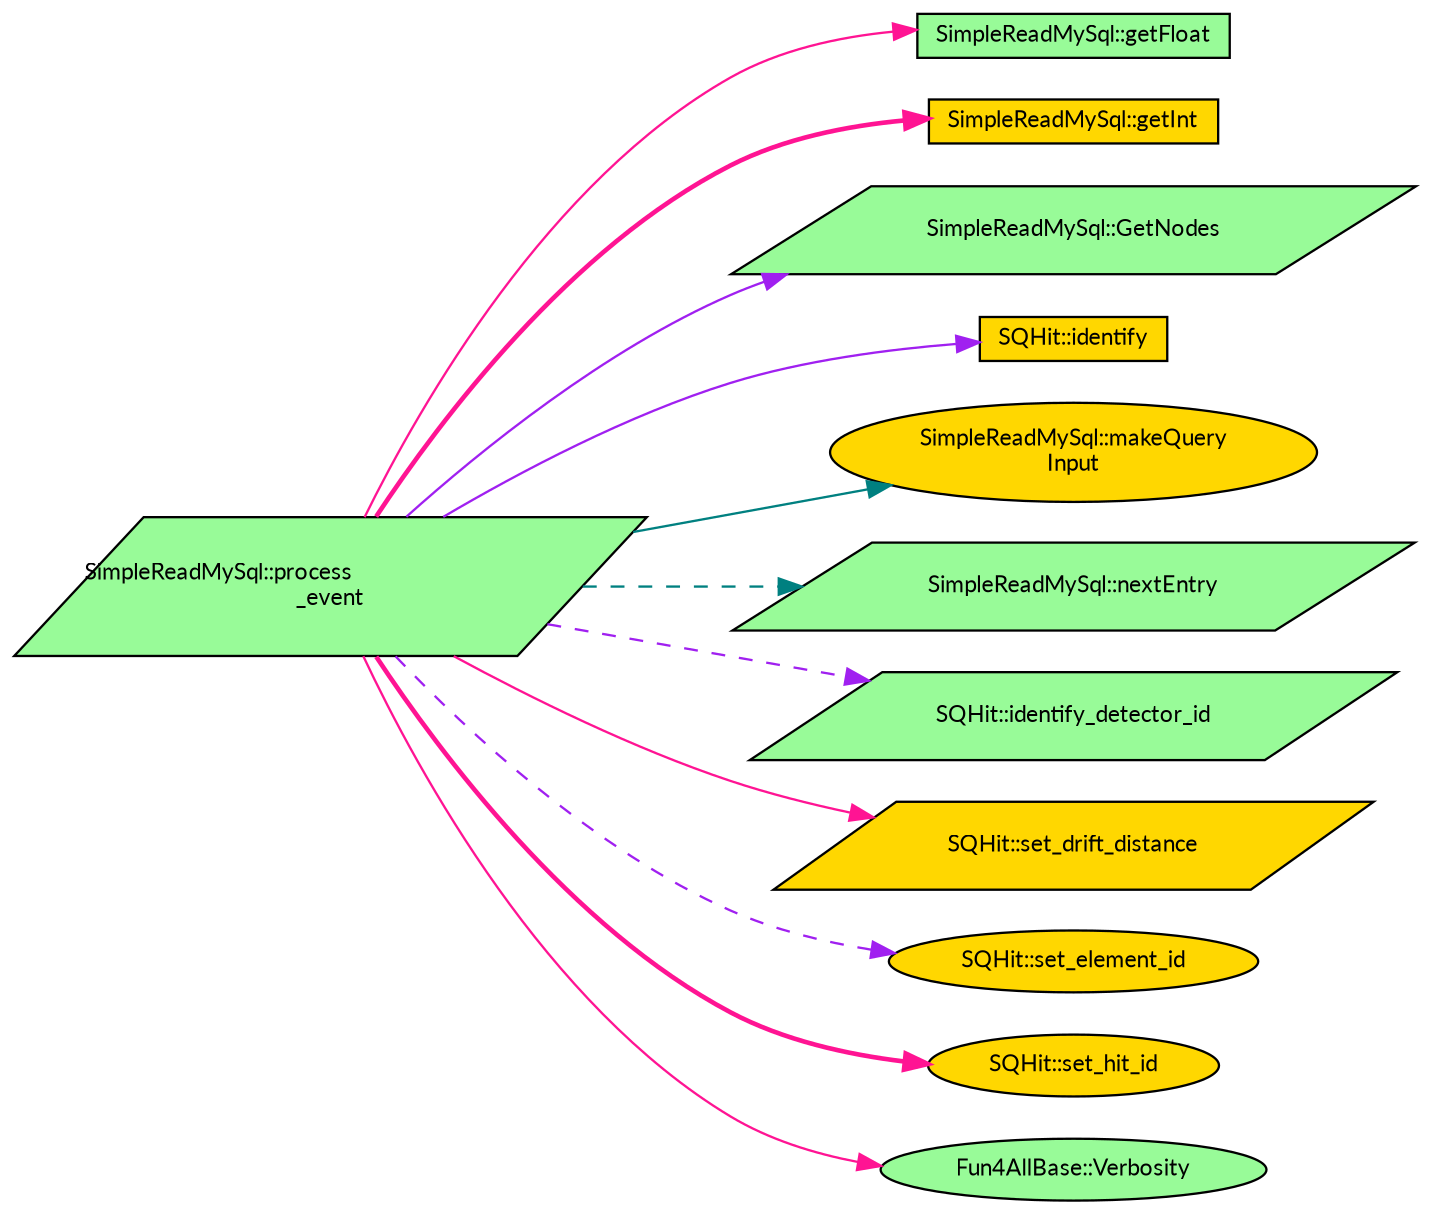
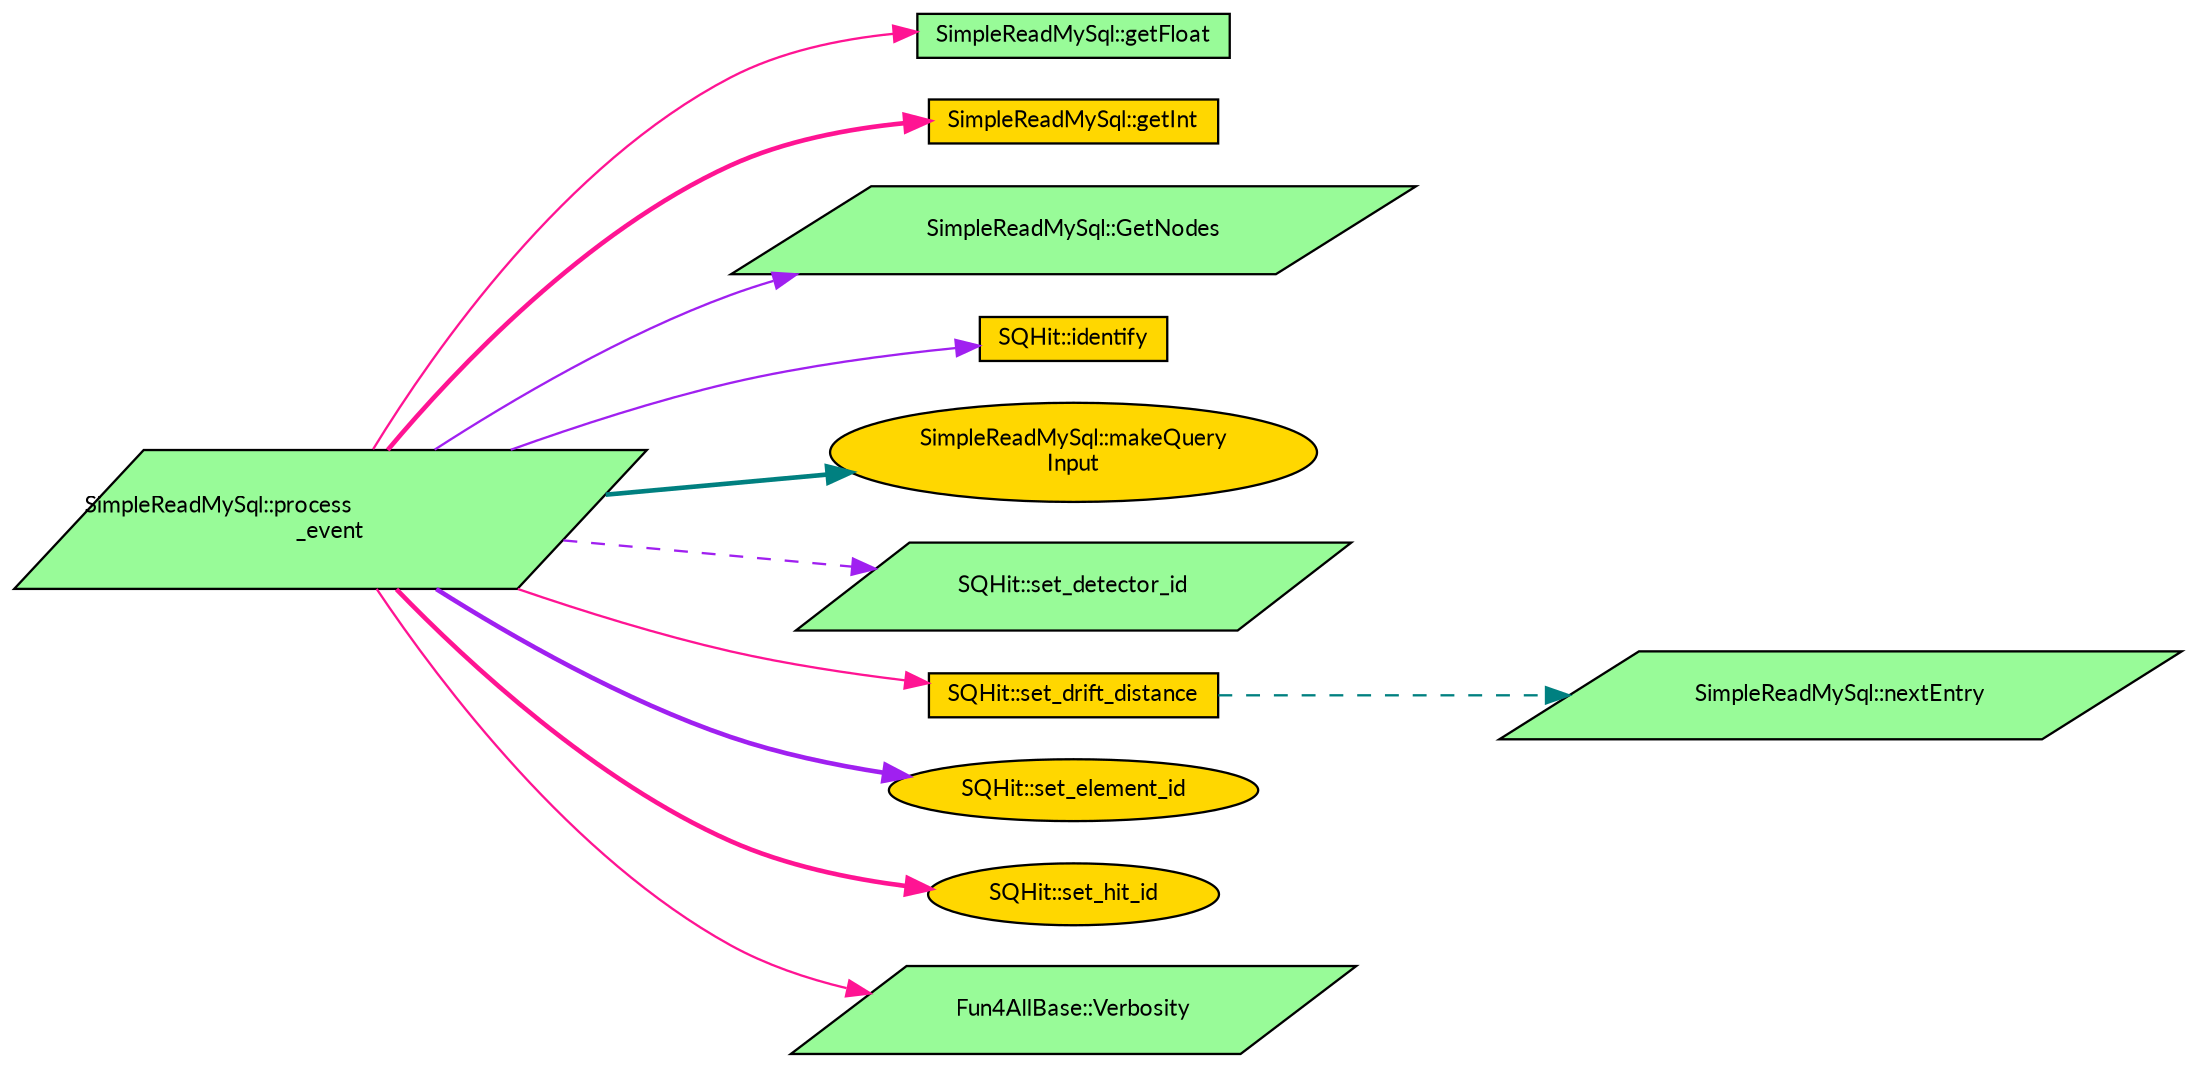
  digraph {
    fontname=Lato
    rankdir=LR
    node [color=black fillcolor=palegreen fontname=Lato fontsize=10 shape=parallelogram style=filled]
    edge [color=deeppink fontname=Lato fontsize=10 labelfontname=FreeSans labelfontsize=10 style=solid]
    n1 [fontcolor=black height=0.2 label="SimpleReadMySql::process\l_event" width=0.4]
    n2 [height=0.2 label="SimpleReadMySql::getFloat" shape=box width=0.4]
    n3 [fillcolor=gold height=0.2 label="SimpleReadMySql::getInt" shape=box width=0.4]
    n4 [height=0.2 label="SimpleReadMySql::GetNodes" width=0.4]
    n5 [fillcolor=gold height=0.2 label="SQHit::identify" shape=box width=0.4]
    n6 [fillcolor=gold height=0.2 label="SimpleReadMySql::makeQuery\lInput" shape=ellipse width=0.4]
    n7 [height=0.2 label="SimpleReadMySql::nextEntry" width=0.4]
-   n8 [height=0.2 label="SQHit::identify_detector_id" width=0.4]
-   n9 [fillcolor=gold height=0.2 label="SQHit::set_drift_distance" width=0.4]
+   n8 [height=0.2 label="SQHit::set_detector_id" width=0.4]
+   n9 [fillcolor=gold height=0.2 label="SQHit::set_drift_distance" shape=box width=0.4]
    n10 [fillcolor=gold height=0.2 label="SQHit::set_element_id" shape=ellipse width=0.4]
    n11 [fillcolor=gold height=0.2 label="SQHit::set_hit_id" shape=ellipse width=0.4]
-   n12 [height=0.2 label="Fun4AllBase::Verbosity" shape=ellipse width=0.4]
+   n12 [height=0.2 label="Fun4AllBase::Verbosity" width=0.4]
    n1 -> n2
    n1 -> n3 [style=bold]
    n1 -> n4 [color=purple]
    n1 -> n5 [color=purple]
-   n1 -> n6 [color=teal]
-   n1 -> n7 [color=teal style=dashed]
+   n1 -> n6 [color=teal style=bold]
+   n9 -> n7 [color=teal style=dashed]
    n1 -> n8 [color=purple style=dashed]
    n1 -> n9
-   n1 -> n10 [color=purple style=dashed]
+   n1 -> n10 [color=purple style=bold]
    n1 -> n11 [style=bold]
    n1 -> n12
  }
